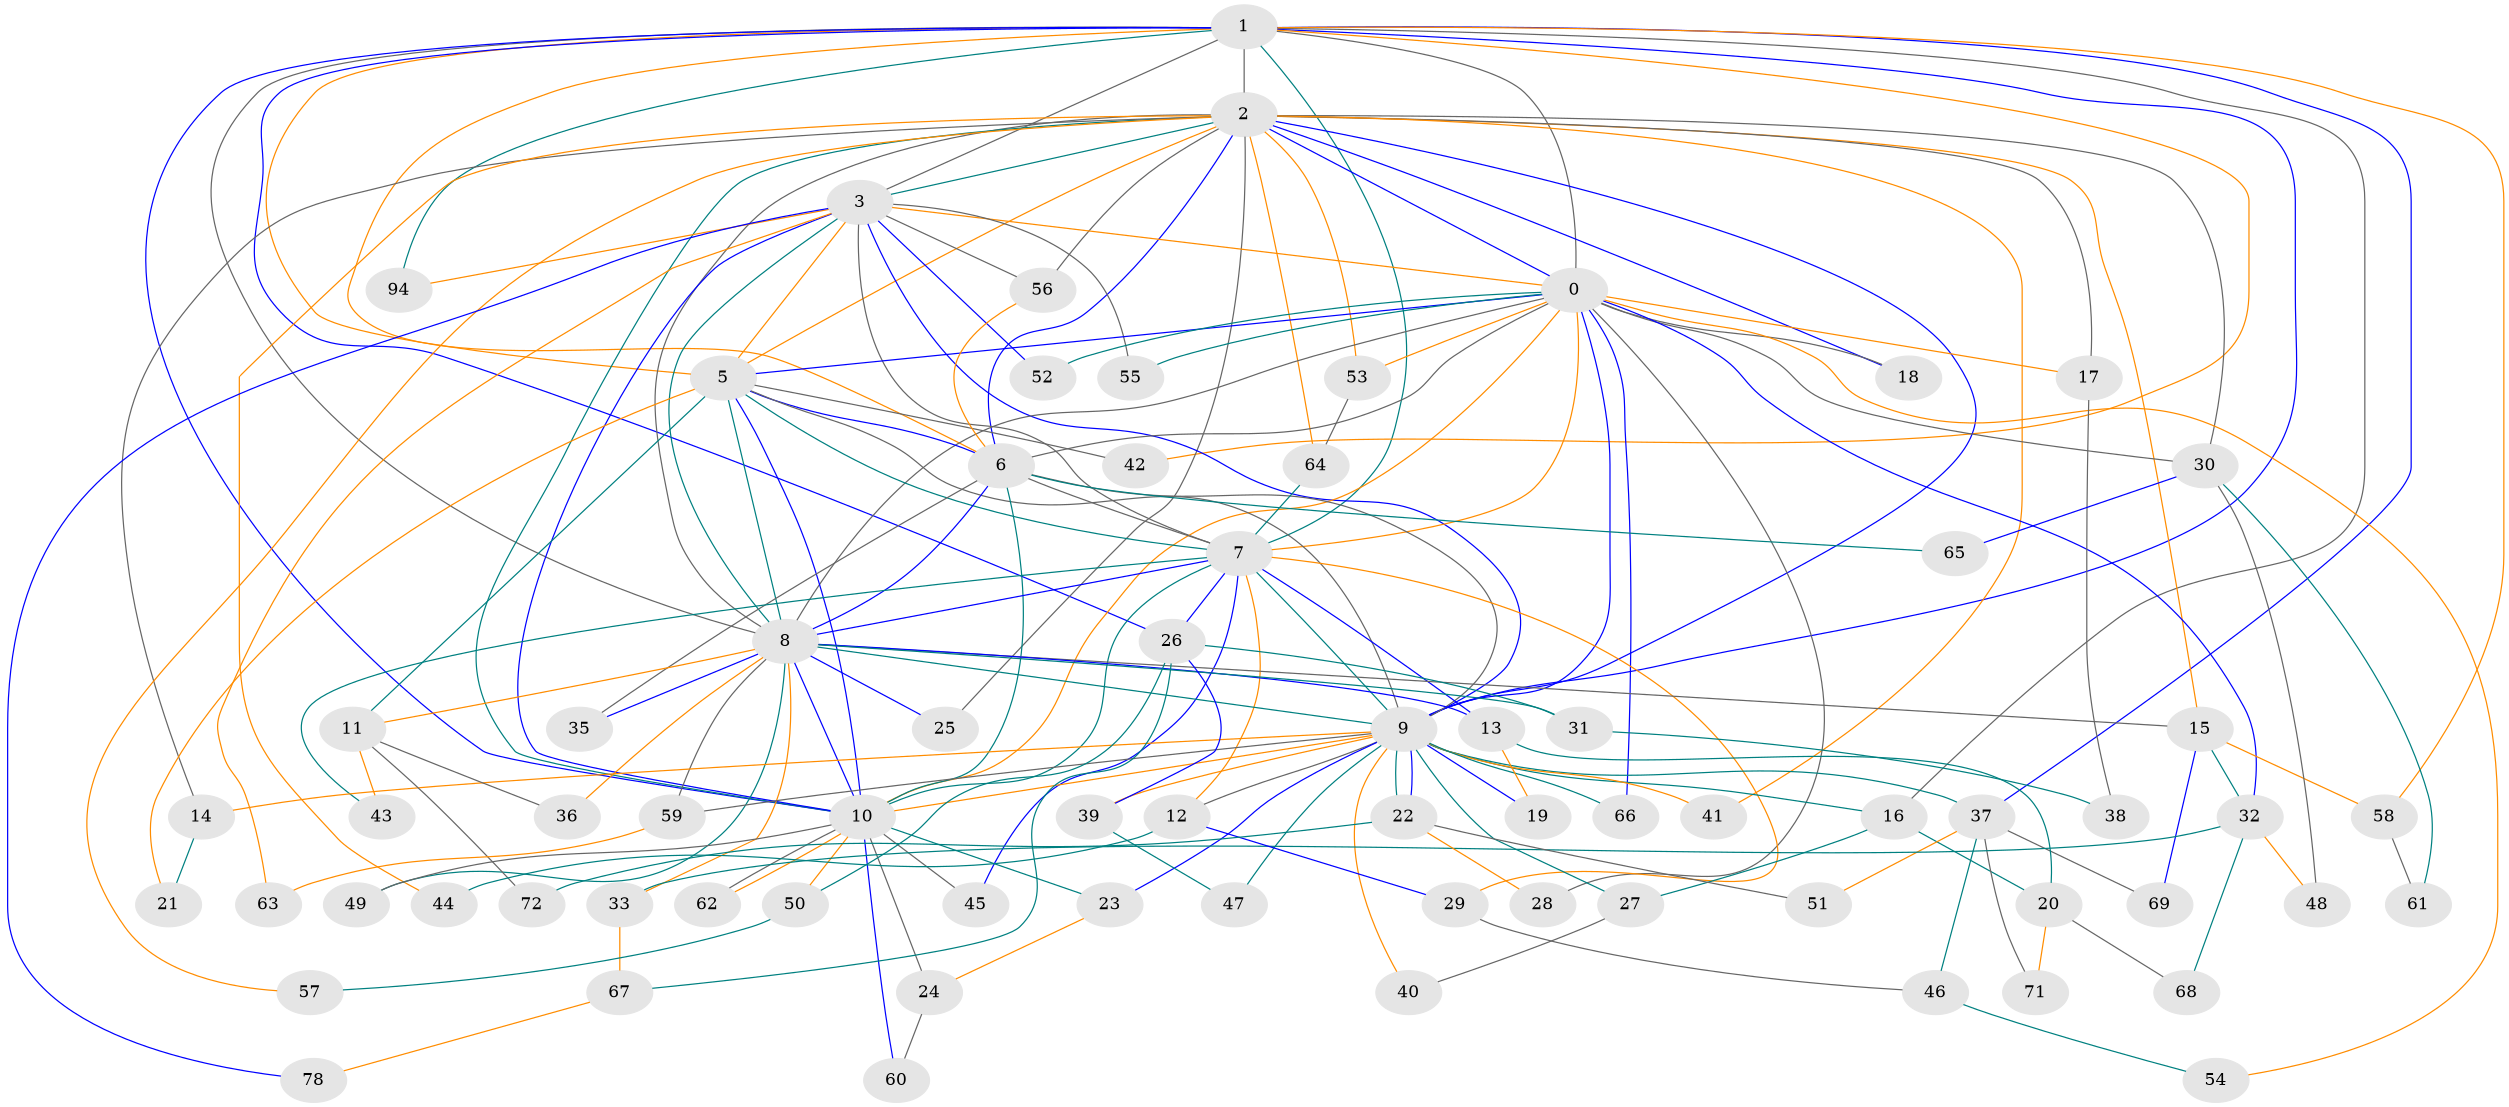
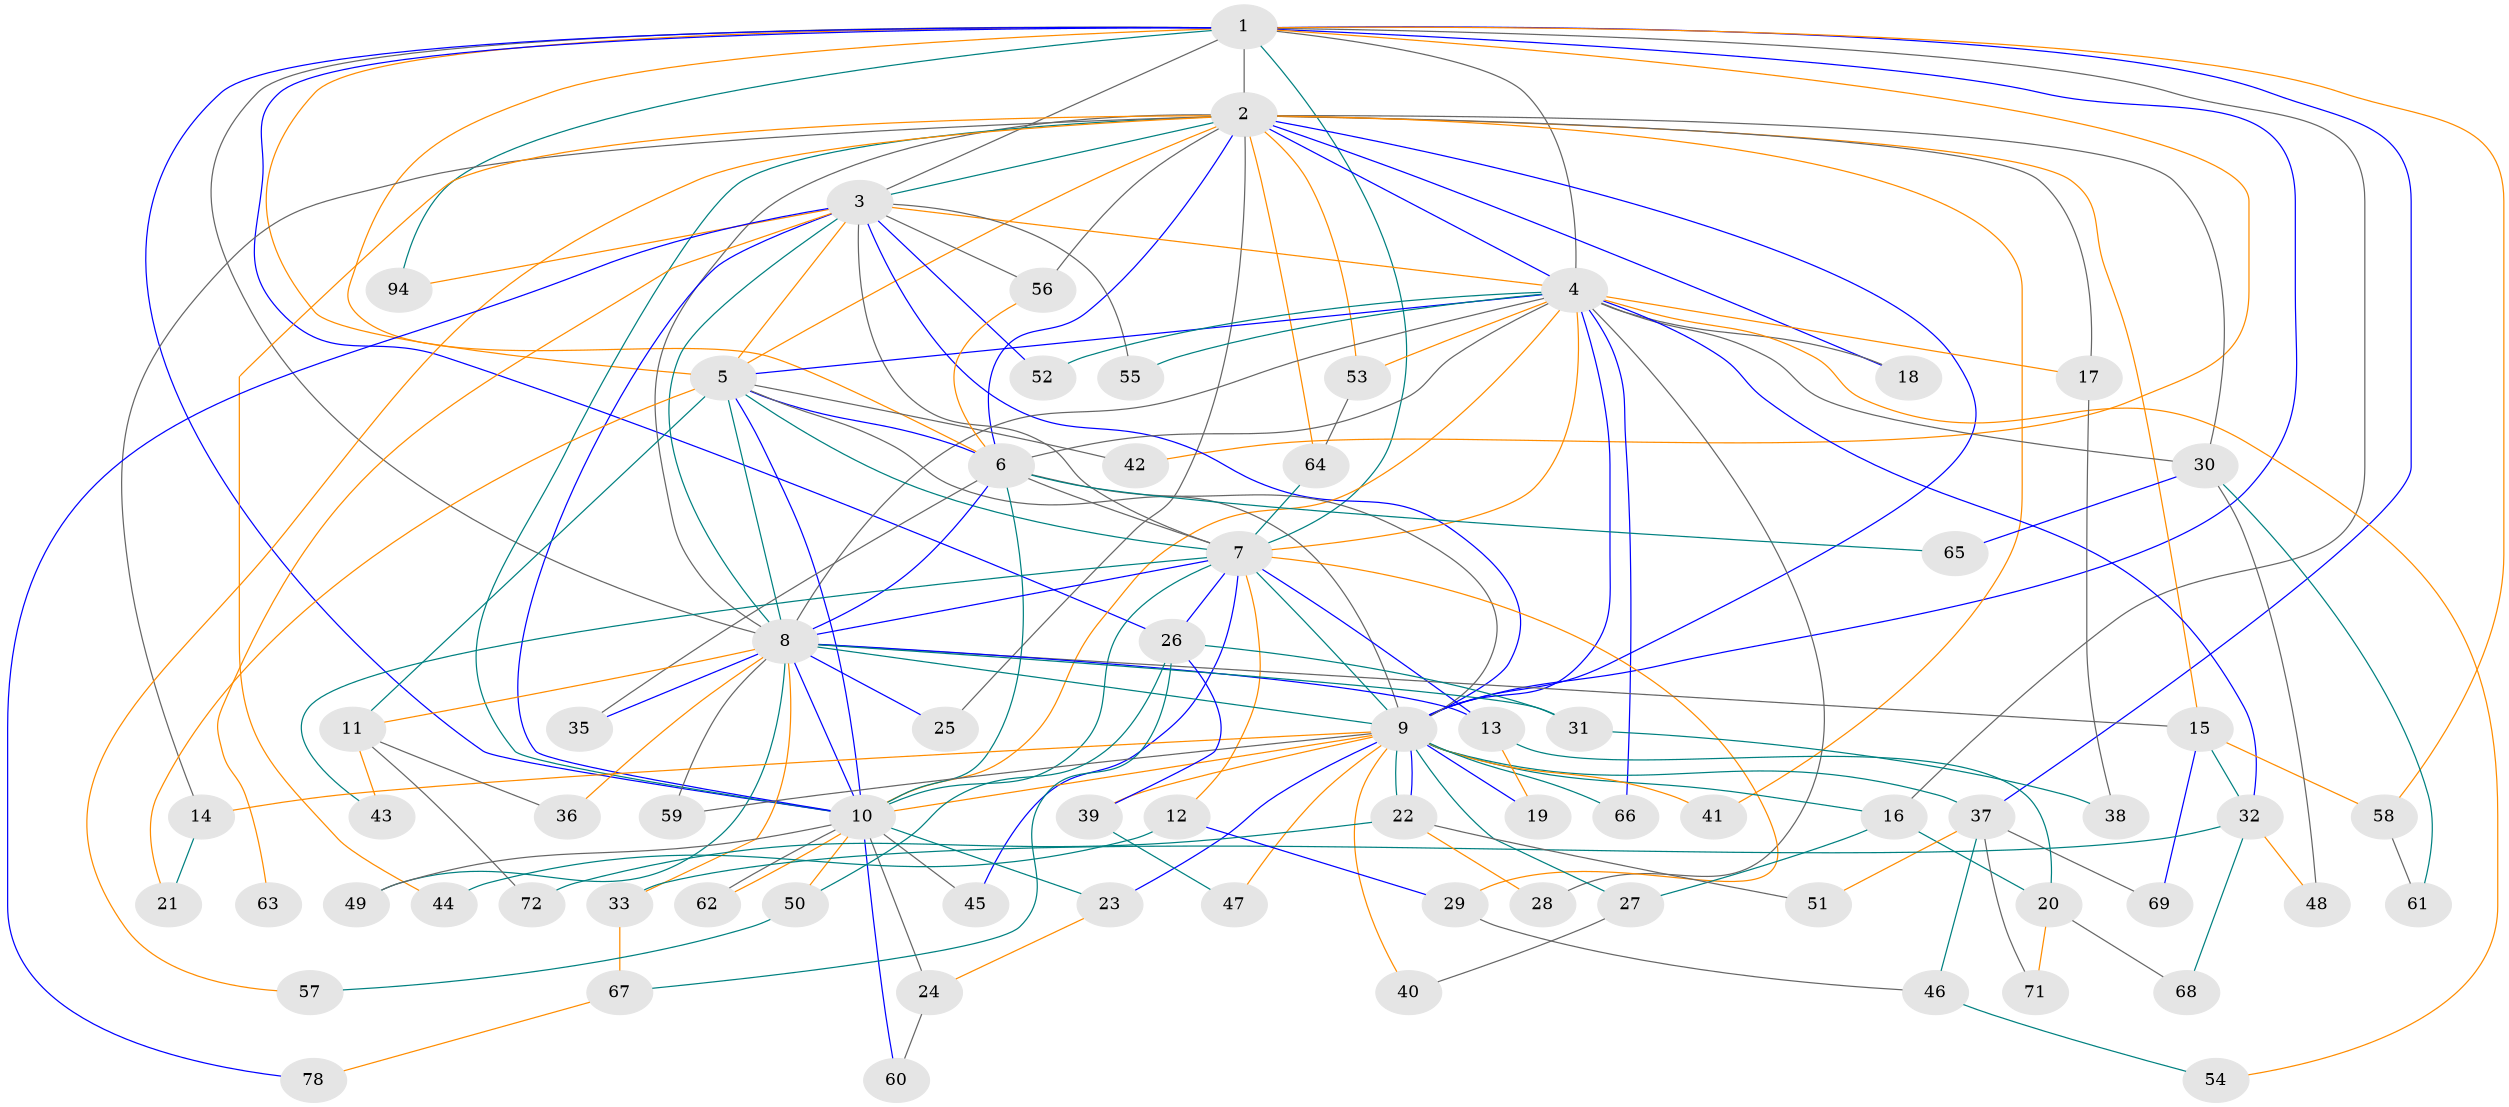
  graph {
    node [color=gray90 style=filled]
    edge [color=gray40]
    1
    2
    3
-   4 [label=0]
+   4
    5
    6
    7
    8
    9
    10
    16
    26
    n13 [label=94]
    37
    42
    58
    14
    15
    17
    18
    25
    30
    41
    44
    53
    56
    57
    64
    52
    55
    63
    n32 [label=78]
    28
    32
    54
    66
    11
    21
    35
    65
    12
    13
    29
    43
    45
    31
    33
    36
    49
    59
    19
    22
    23
    27
    39
    40
    47
    24
    50
    60
    62
    20
    67
    69
    71
    51
    46
    61
    38
    48
    68
    72
    1 -- 2
    1 -- 3
    1 -- 4
    1 -- 5 [color=darkorange]
    1 -- 6 [color=darkorange]
    1 -- 7 [color=teal]
    1 -- 8
    1 -- 9 [color=blue]
    1 -- 10 [color=blue]
    1 -- 16
    1 -- 26 [color=blue]
    1 -- n13 [color=teal]
    1 -- 37 [color=blue]
    1 -- 42 [color=darkorange]
    1 -- 58 [color=darkorange]
    2 -- 3 [color=teal]
    2 -- 4 [color=blue]
    2 -- 5 [color=darkorange]
    2 -- 6 [color=blue]
    2 -- 8
    2 -- 9 [color=blue]
    2 -- 10 [color=teal]
    2 -- 14
    2 -- 15 [color=darkorange]
    2 -- 17
    2 -- 18 [color=blue]
    2 -- 25
    2 -- 30
    2 -- 41 [color=darkorange]
    2 -- 44 [color=darkorange]
    2 -- 53 [color=darkorange]
    2 -- 56
    2 -- 57 [color=darkorange]
    2 -- 64 [color=darkorange]
    3 -- 4 [color=darkorange]
    3 -- 5 [color=darkorange]
    3 -- 7
    3 -- 8 [color=teal]
    3 -- 9 [color=blue]
    3 -- 10 [color=blue]
    3 -- n13 [color=darkorange]
    3 -- 56
    3 -- 52 [color=blue]
    3 -- 55
    3 -- 63 [color=darkorange]
    3 -- n32 [color=blue]
    4 -- 5 [color=blue]
    4 -- 6
    4 -- 7 [color=darkorange]
    4 -- 8
    4 -- 9 [color=blue]
    4 -- 10 [color=darkorange]
    4 -- 17 [color=darkorange]
    4 -- 18
    4 -- 30
    4 -- 53 [color=darkorange]
    4 -- 52 [color=teal]
    4 -- 55 [color=teal]
    4 -- 28
    4 -- 32 [color=blue]
    4 -- 54 [color=darkorange]
    4 -- 66 [color=blue]
    5 -- 6 [color=blue]
    5 -- 7 [color=teal]
    5 -- 8 [color=teal]
    5 -- 9
    5 -- 10 [color=blue]
    5 -- 42
    5 -- 11 [color=teal]
    5 -- 21 [color=darkorange]
    6 -- 7
    6 -- 8 [color=blue]
    6 -- 9
    6 -- 10 [color=teal]
    6 -- 35
    6 -- 65 [color=teal]
    7 -- 8 [color=blue]
    7 -- 9 [color=teal]
    7 -- 10 [color=teal]
    7 -- 26 [color=blue]
    7 -- 12 [color=darkorange]
    7 -- 13 [color=blue]
    7 -- 29 [color=darkorange]
    7 -- 43 [color=teal]
    7 -- 45 [color=blue]
    8 -- 9 [color=teal]
    8 -- 10 [color=blue]
    8 -- 15
    8 -- 25 [color=blue]
    8 -- 11 [color=darkorange]
    8 -- 35 [color=blue]
    8 -- 13 [color=blue]
    8 -- 31 [color=teal]
    8 -- 33 [color=darkorange]
    8 -- 36 [color=darkorange]
    8 -- 49 [color=teal]
    8 -- 59
    9 -- 10 [color=darkorange]
    9 -- 16 [color=teal]
    9 -- 37 [color=teal]
    9 -- 14 [color=darkorange]
    9 -- 41 [color=darkorange]
    9 -- 66 [color=teal]
-   9 -- 12
    9 -- 59
    9 -- 19 [color=blue]
    9 -- 22 [color=teal]
    9 -- 22 [color=blue]
    9 -- 23 [color=blue]
    9 -- 27 [color=teal]
    9 -- 39 [color=darkorange]
    9 -- 40 [color=darkorange]
-   9 -- 47 [color=teal]
+   9 -- 47 [color=darkorange]
    10 -- 45
    10 -- 49
    10 -- 23 [color=teal]
    10 -- 24
    10 -- 50 [color=darkorange]
    10 -- 60 [color=blue]
    10 -- 62
    10 -- 62 [color=darkorange]
    16 -- 27 [color=teal]
    16 -- 20 [color=teal]
    26 -- 31 [color=teal]
    26 -- 39 [color=blue]
    26 -- 50 [color=teal]
    26 -- 67 [color=teal]
    37 -- 69
    37 -- 71
    37 -- 51 [color=darkorange]
    37 -- 46 [color=teal]
    58 -- 61
    14 -- 21 [color=teal]
    15 -- 58 [color=darkorange]
    15 -- 32 [color=teal]
    15 -- 69 [color=blue]
    17 -- 38
    30 -- 65 [color=blue]
    30 -- 61 [color=teal]
    30 -- 48
    53 -- 64
    56 -- 6 [color=darkorange]
    64 -- 7 [color=teal]
    32 -- 33 [color=teal]
    32 -- 48 [color=darkorange]
    32 -- 68 [color=teal]
    11 -- 43 [color=darkorange]
    11 -- 36
    11 -- 72
    12 -- 44 [color=teal]
    12 -- 29 [color=blue]
    13 -- 19 [color=darkorange]
    13 -- 20 [color=teal]
    29 -- 46
    31 -- 38 [color=teal]
    33 -- 67 [color=darkorange]
-   59 -- 63 [color=darkorange]
    22 -- 28 [color=darkorange]
    22 -- 51
    22 -- 72 [color=teal]
    23 -- 24 [color=darkorange]
    27 -- 40
    39 -- 47 [color=teal]
    24 -- 60
    50 -- 57 [color=teal]
    20 -- 71 [color=darkorange]
    20 -- 68
    67 -- n32 [color=darkorange]
    46 -- 54 [color=teal]
  }
